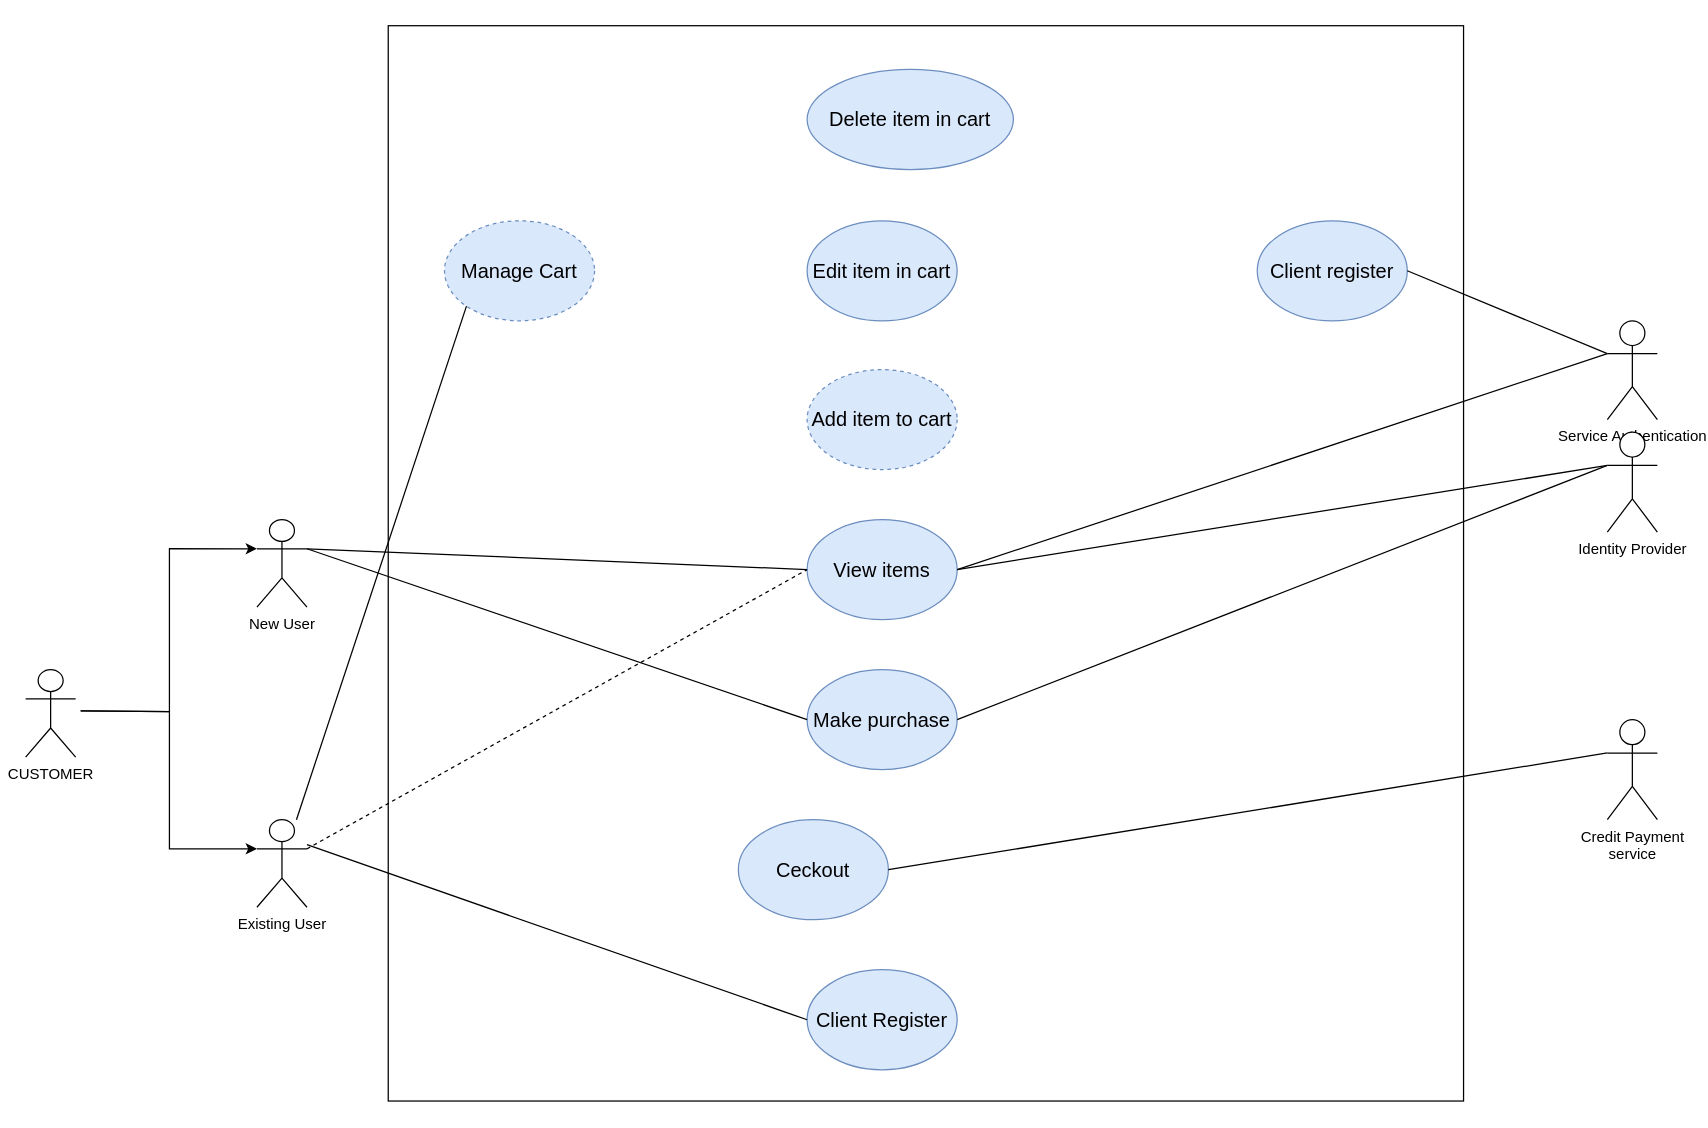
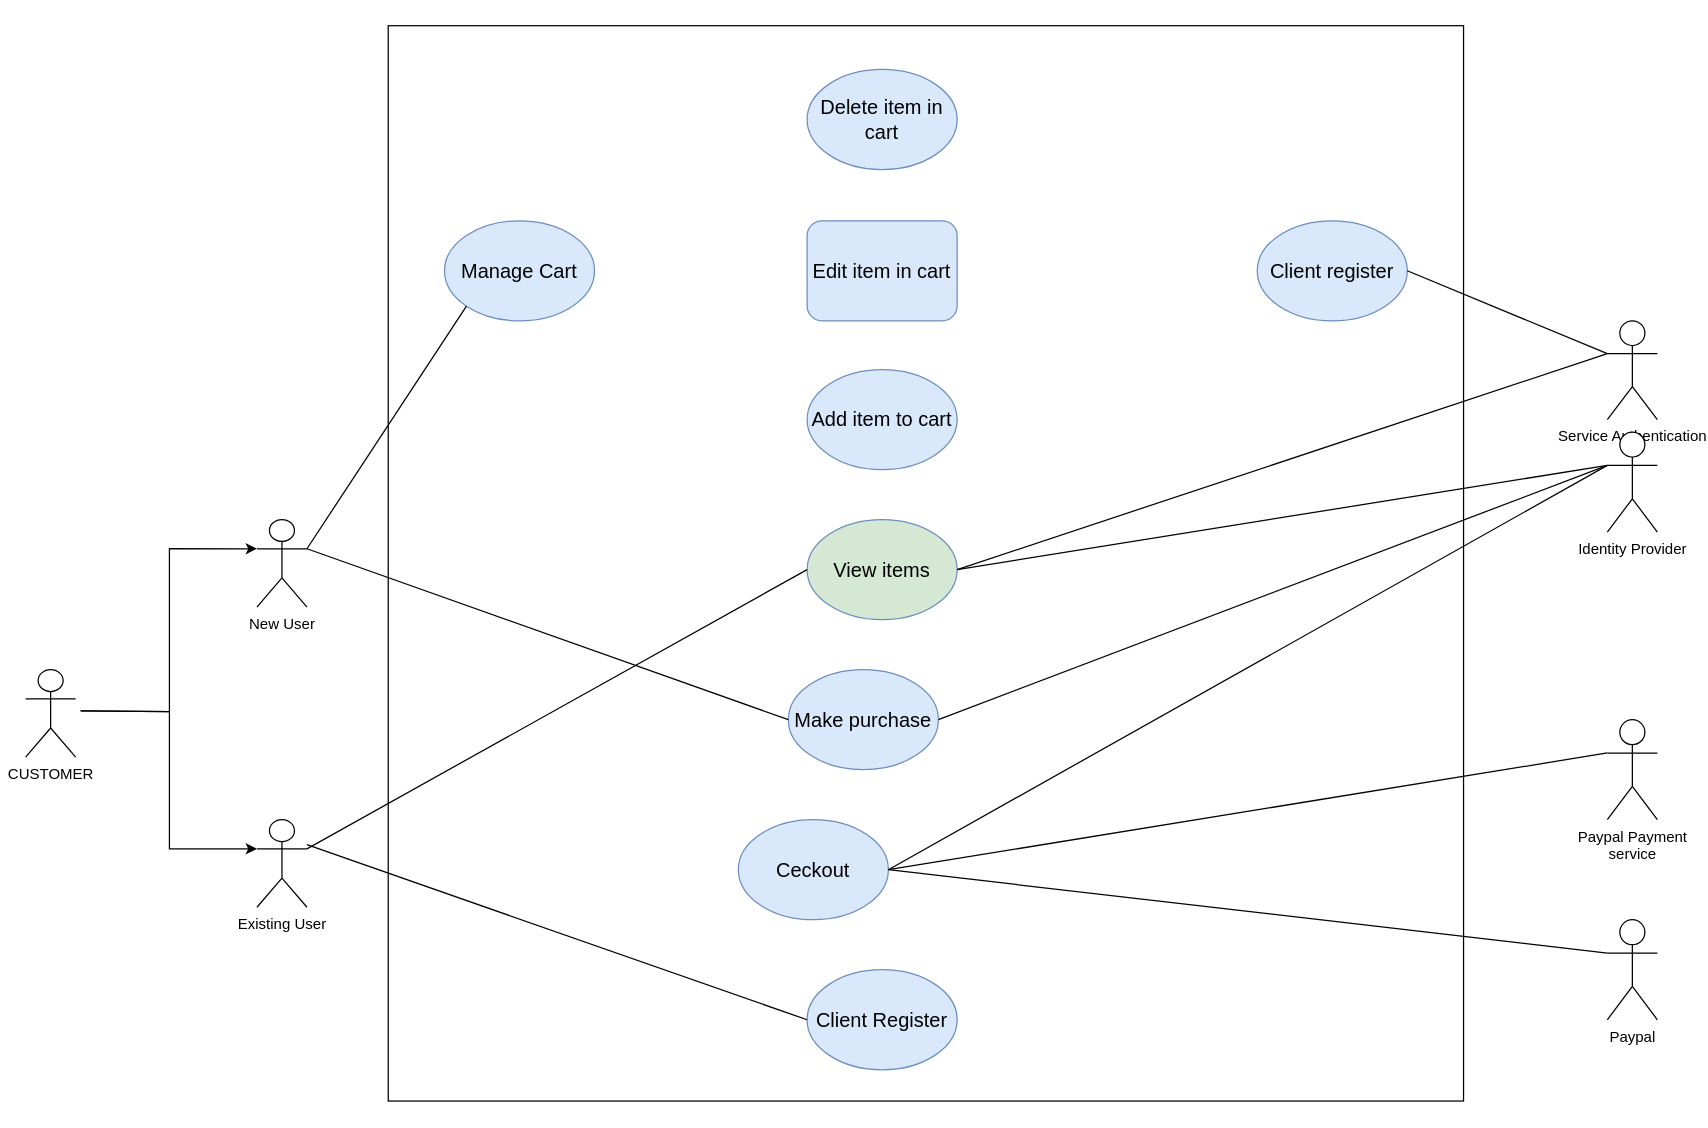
  <mxCell id="0" />
  <mxCell id="1" parent="0" />
  <mxCell id="2" value="CUSTOMER" style="shape=umlActor;verticalLabelPosition=bottom;verticalAlign=top;html=1;outlineConnect=0;" vertex="1" parent="1"><mxGeometry x="20" y="535" width="40" height="70" as="geometry" /></mxCell>
  <mxCell id="3" value="Service Authentication" style="shape=umlActor;verticalLabelPosition=bottom;verticalAlign=top;html=1;outlineConnect=0;" vertex="1" parent="1"><mxGeometry x="1285" y="256" width="40" height="79" as="geometry" /></mxCell>
  <mxCell id="4" value="New User" style="shape=umlActor;verticalLabelPosition=bottom;verticalAlign=top;html=1;outlineConnect=0;" vertex="1" parent="1"><mxGeometry x="205" y="415" width="40" height="70" as="geometry" /></mxCell>
  <mxCell id="5" value="Existing User" style="shape=umlActor;verticalLabelPosition=bottom;verticalAlign=top;html=1;outlineConnect=0;" vertex="1" parent="1"><mxGeometry x="205" y="655" width="40" height="70" as="geometry" /></mxCell>
+ <mxCell id="6" value="Paypal" style="shape=umlActor;verticalLabelPosition=bottom;verticalAlign=top;html=1;outlineConnect=0;" vertex="1" parent="1"><mxGeometry x="1285" y="735" width="40" height="80" as="geometry" /></mxCell>
  <mxCell id="7" value="Identity Provider" style="shape=umlActor;verticalLabelPosition=bottom;verticalAlign=top;html=1;outlineConnect=0;" vertex="1" parent="1"><mxGeometry x="1285" y="345" width="40" height="80" as="geometry" /></mxCell>
- <mxCell id="8" value="Credit Payment&lt;div&gt;service&lt;/div&gt;" style="shape=umlActor;verticalLabelPosition=bottom;verticalAlign=top;html=1;outlineConnect=0;" vertex="1" parent="1"><mxGeometry x="1285" y="575" width="40" height="80" as="geometry" /></mxCell>
- <mxCell id="9" value="&lt;font style=&quot;font-size: 16px;&quot;&gt;Make purchase&lt;/font&gt;" style="ellipse;whiteSpace=wrap;html=1;fillColor=#dae8fc;strokeColor=#6c8ebf;" vertex="1" parent="1"><mxGeometry x="645" y="535" width="120" height="80" as="geometry" /></mxCell>
+ <mxCell id="8" value="Paypal Payment&lt;div&gt;service&lt;/div&gt;" style="shape=umlActor;verticalLabelPosition=bottom;verticalAlign=top;html=1;outlineConnect=0;" vertex="1" parent="1"><mxGeometry x="1285" y="575" width="40" height="80" as="geometry" /></mxCell>
+ <mxCell id="9" value="&lt;font style=&quot;font-size: 16px;&quot;&gt;Make purchase&lt;/font&gt;" style="ellipse;whiteSpace=wrap;html=1;fillColor=#dae8fc;strokeColor=#6c8ebf;" vertex="1" parent="1"><mxGeometry x="630" y="535" width="120" height="80" as="geometry" /></mxCell>
  <mxCell id="10" value="&lt;font style=&quot;font-size: 16px;&quot;&gt;Client Register&lt;/font&gt;" style="ellipse;whiteSpace=wrap;html=1;fillColor=#dae8fc;strokeColor=#6c8ebf;" vertex="1" parent="1"><mxGeometry x="645" y="775" width="120" height="80" as="geometry" /></mxCell>
  <mxCell id="11" value="&lt;font style=&quot;font-size: 16px;&quot;&gt;Ceckout&lt;/font&gt;" style="ellipse;whiteSpace=wrap;html=1;fillColor=#dae8fc;strokeColor=#6c8ebf;" vertex="1" parent="1"><mxGeometry x="590" y="655" width="120" height="80" as="geometry" /></mxCell>
  <mxCell id="12" value="&lt;font style=&quot;font-size: 16px;&quot;&gt;Client register&lt;/font&gt;" style="ellipse;whiteSpace=wrap;html=1;fillColor=#dae8fc;strokeColor=#6c8ebf;" vertex="1" parent="1"><mxGeometry x="1005" y="176" width="120" height="80" as="geometry" /></mxCell>
- <mxCell id="13" value="&lt;font style=&quot;font-size: 16px;&quot;&gt;View items&lt;/font&gt;" style="ellipse;whiteSpace=wrap;html=1;fillColor=#dae8fc;strokeColor=#6c8ebf;" vertex="1" parent="1"><mxGeometry x="645" y="415" width="120" height="80" as="geometry" /></mxCell>
- <mxCell id="14" value="&lt;font style=&quot;font-size: 16px;&quot;&gt;Add item to cart&lt;/font&gt;" style="ellipse;whiteSpace=wrap;html=1;fillColor=#dae8fc;strokeColor=#6c8ebf;dashed=1;" vertex="1" parent="1"><mxGeometry x="645" y="295" width="120" height="80" as="geometry" /></mxCell>
- <mxCell id="15" value="&lt;font style=&quot;font-size: 16px;&quot;&gt;Edit item in cart&lt;/font&gt;" style="ellipse;whiteSpace=wrap;html=1;fillColor=#dae8fc;strokeColor=#6c8ebf;" vertex="1" parent="1"><mxGeometry x="645" y="176" width="120" height="80" as="geometry" /></mxCell>
- <mxCell id="16" value="&lt;font style=&quot;font-size: 16px;&quot;&gt;Delete item in cart&lt;/font&gt;" style="ellipse;whiteSpace=wrap;html=1;fillColor=#dae8fc;strokeColor=#6c8ebf;" vertex="1" parent="1"><mxGeometry x="645" y="55" width="165" height="80" as="geometry" /></mxCell>
- <mxCell id="17" value="&lt;font style=&quot;font-size: 16px;&quot;&gt;Manage Cart&lt;/font&gt;" style="ellipse;whiteSpace=wrap;html=1;fillColor=#dae8fc;strokeColor=#6c8ebf;dashed=1;" vertex="1" parent="1"><mxGeometry x="355" y="176" width="120" height="80" as="geometry" /></mxCell>
+ <mxCell id="13" value="&lt;font style=&quot;font-size: 16px;&quot;&gt;View items&lt;/font&gt;" style="ellipse;whiteSpace=wrap;html=1;fillColor=#d5e8d4;strokeColor=#6c8ebf;" vertex="1" parent="1"><mxGeometry x="645" y="415" width="120" height="80" as="geometry" /></mxCell>
+ <mxCell id="14" value="&lt;font style=&quot;font-size: 16px;&quot;&gt;Add item to cart&lt;/font&gt;" style="ellipse;whiteSpace=wrap;html=1;fillColor=#dae8fc;strokeColor=#6c8ebf;" vertex="1" parent="1"><mxGeometry x="645" y="295" width="120" height="80" as="geometry" /></mxCell>
+ <mxCell id="15" value="&lt;font style=&quot;font-size: 16px;&quot;&gt;Edit item in cart&lt;/font&gt;" style="whiteSpace=wrap;html=1;fillColor=#dae8fc;strokeColor=#6c8ebf;rounded=1;" vertex="1" parent="1"><mxGeometry x="645" y="176" width="120" height="80" as="geometry" /></mxCell>
+ <mxCell id="16" value="&lt;font style=&quot;font-size: 16px;&quot;&gt;Delete item in cart&lt;/font&gt;" style="ellipse;whiteSpace=wrap;html=1;fillColor=#dae8fc;strokeColor=#6c8ebf;" vertex="1" parent="1"><mxGeometry x="645" y="55" width="120" height="80" as="geometry" /></mxCell>
+ <mxCell id="17" value="&lt;font style=&quot;font-size: 16px;&quot;&gt;Manage Cart&lt;/font&gt;" style="ellipse;whiteSpace=wrap;html=1;fillColor=#dae8fc;strokeColor=#6c8ebf;" vertex="1" parent="1"><mxGeometry x="355" y="176" width="120" height="80" as="geometry" /></mxCell>
  <mxCell id="18" style="edgeStyle=orthogonalEdgeStyle;rounded=0;orthogonalLoop=1;jettySize=auto;html=1;exitX=0.5;exitY=0.5;exitDx=0;exitDy=0;exitPerimeter=0;entryX=0;entryY=0.333;entryDx=0;entryDy=0;entryPerimeter=0;" edge="1" parent="1" target="4"><mxGeometry relative="1" as="geometry"><mxPoint x="64" y="568" as="sourcePoint" /></mxGeometry></mxCell>
  <mxCell id="19" style="edgeStyle=orthogonalEdgeStyle;rounded=0;orthogonalLoop=1;jettySize=auto;html=1;exitX=0.5;exitY=0.5;exitDx=0;exitDy=0;exitPerimeter=0;entryX=0;entryY=0.333;entryDx=0;entryDy=0;entryPerimeter=0;" edge="1" parent="1" target="5"><mxGeometry relative="1" as="geometry"><mxPoint x="64" y="568" as="sourcePoint" /></mxGeometry></mxCell>
  <mxCell id="20" value="" style="whiteSpace=wrap;html=1;aspect=fixed;fillColor=none;" vertex="1" parent="1"><mxGeometry x="310" y="20" width="860" height="860" as="geometry" /></mxCell>
- <mxCell id="21" value="" style="endArrow=none;html=1;rounded=0;exitX=0;exitY=1;exitDx=0;exitDy=0;" edge="1" parent="1" source="17" target="5"><mxGeometry width="50" height="50" relative="1" as="geometry"><mxPoint x="725" y="575" as="sourcePoint" /><mxPoint x="745" y="515" as="targetPoint" /></mxGeometry></mxCell>
- <mxCell id="22" value="" style="endArrow=none;html=1;rounded=0;exitX=1;exitY=0.333;exitDx=0;exitDy=0;exitPerimeter=0;entryX=0;entryY=0.5;entryDx=0;entryDy=0;" edge="1" parent="1" source="4" target="13"><mxGeometry width="50" height="50" relative="1" as="geometry"><mxPoint x="725" y="575" as="sourcePoint" /><mxPoint x="775" y="525" as="targetPoint" /></mxGeometry></mxCell>
+ <mxCell id="21" value="" style="endArrow=none;html=1;rounded=0;entryX=1;entryY=0.333;entryDx=0;entryDy=0;entryPerimeter=0;exitX=0;exitY=1;exitDx=0;exitDy=0;" edge="1" parent="1" source="17" target="4"><mxGeometry width="50" height="50" relative="1" as="geometry"><mxPoint x="725" y="575" as="sourcePoint" /><mxPoint x="745" y="515" as="targetPoint" /></mxGeometry></mxCell>
  <mxCell id="23" value="" style="endArrow=none;html=1;rounded=0;entryX=0;entryY=0.5;entryDx=0;entryDy=0;exitX=1;exitY=0.333;exitDx=0;exitDy=0;exitPerimeter=0;" edge="1" parent="1" source="4" target="9"><mxGeometry width="50" height="50" relative="1" as="geometry"><mxPoint x="255" y="445" as="sourcePoint" /><mxPoint x="655" y="465" as="targetPoint" /></mxGeometry></mxCell>
- <mxCell id="24" value="" style="endArrow=none;html=1;rounded=0;exitX=1;exitY=0.333;exitDx=0;exitDy=0;exitPerimeter=0;entryX=0;entryY=0.5;entryDx=0;entryDy=0;dashed=1;" edge="1" parent="1" source="5" target="13"><mxGeometry width="50" height="50" relative="1" as="geometry"><mxPoint x="265" y="458" as="sourcePoint" /><mxPoint x="655" y="585" as="targetPoint" /></mxGeometry></mxCell>
+ <mxCell id="24" value="" style="endArrow=none;html=1;rounded=0;exitX=1;exitY=0.333;exitDx=0;exitDy=0;exitPerimeter=0;entryX=0;entryY=0.5;entryDx=0;entryDy=0;" edge="1" parent="1" source="5" target="13"><mxGeometry width="50" height="50" relative="1" as="geometry"><mxPoint x="265" y="458" as="sourcePoint" /><mxPoint x="655" y="585" as="targetPoint" /></mxGeometry></mxCell>
  <mxCell id="25" value="" style="endArrow=none;html=1;rounded=0;entryX=0;entryY=0.5;entryDx=0;entryDy=0;" edge="1" parent="1" target="10"><mxGeometry width="50" height="50" relative="1" as="geometry"><mxPoint x="245" y="675" as="sourcePoint" /><mxPoint x="665" y="595" as="targetPoint" /></mxGeometry></mxCell>
  <mxCell id="26" value="" style="endArrow=none;html=1;rounded=0;exitX=1;exitY=0.5;exitDx=0;exitDy=0;entryX=0;entryY=0.333;entryDx=0;entryDy=0;entryPerimeter=0;" edge="1" parent="1" source="12" target="3"><mxGeometry width="50" height="50" relative="1" as="geometry"><mxPoint x="1105" y="198" as="sourcePoint" /><mxPoint x="1495" y="325" as="targetPoint" /></mxGeometry></mxCell>
  <mxCell id="27" value="" style="endArrow=none;html=1;rounded=0;exitX=1;exitY=0.5;exitDx=0;exitDy=0;entryX=0;entryY=0.333;entryDx=0;entryDy=0;entryPerimeter=0;" edge="1" parent="1" source="13" target="3"><mxGeometry width="50" height="50" relative="1" as="geometry"><mxPoint x="885" y="345" as="sourcePoint" /><mxPoint x="1275" y="472" as="targetPoint" /></mxGeometry></mxCell>
  <mxCell id="28" value="" style="endArrow=none;html=1;rounded=0;exitX=1;exitY=0.333;exitDx=0;exitDy=0;exitPerimeter=0;entryX=0;entryY=0.333;entryDx=0;entryDy=0;entryPerimeter=0;" edge="1" parent="1" target="7"><mxGeometry width="50" height="50" relative="1" as="geometry"><mxPoint x="765" y="455" as="sourcePoint" /><mxPoint x="1155" y="582" as="targetPoint" /></mxGeometry></mxCell>
  <mxCell id="29" value="" style="endArrow=none;html=1;rounded=0;exitX=1;exitY=0.5;exitDx=0;exitDy=0;entryX=0;entryY=0.333;entryDx=0;entryDy=0;entryPerimeter=0;" edge="1" parent="1" source="9" target="7"><mxGeometry width="50" height="50" relative="1" as="geometry"><mxPoint x="765" y="535" as="sourcePoint" /><mxPoint x="1155" y="662" as="targetPoint" /></mxGeometry></mxCell>
+ <mxCell id="30" value="" style="endArrow=none;html=1;rounded=0;exitX=1;exitY=0.5;exitDx=0;exitDy=0;entryX=0;entryY=0.333;entryDx=0;entryDy=0;entryPerimeter=0;" edge="1" parent="1" source="11" target="7"><mxGeometry width="50" height="50" relative="1" as="geometry"><mxPoint x="795" y="615" as="sourcePoint" /><mxPoint x="1275" y="565" as="targetPoint" /></mxGeometry></mxCell>
  <mxCell id="31" value="" style="endArrow=none;html=1;rounded=0;exitX=1;exitY=0.5;exitDx=0;exitDy=0;entryX=0;entryY=0.333;entryDx=0;entryDy=0;entryPerimeter=0;" edge="1" parent="1" source="11" target="8"><mxGeometry width="50" height="50" relative="1" as="geometry"><mxPoint x="815" y="655" as="sourcePoint" /><mxPoint x="1205" y="782" as="targetPoint" /></mxGeometry></mxCell>
+ <mxCell id="32" value="" style="endArrow=none;html=1;rounded=0;entryX=0;entryY=0.333;entryDx=0;entryDy=0;entryPerimeter=0;exitX=1;exitY=0.5;exitDx=0;exitDy=0;" edge="1" parent="1" source="11" target="6"><mxGeometry width="50" height="50" relative="1" as="geometry"><mxPoint x="795" y="725" as="sourcePoint" /><mxPoint x="1155" y="822" as="targetPoint" /></mxGeometry></mxCell>
